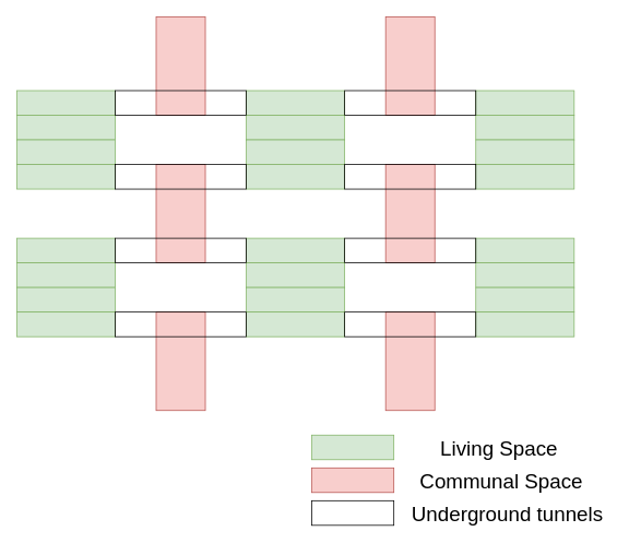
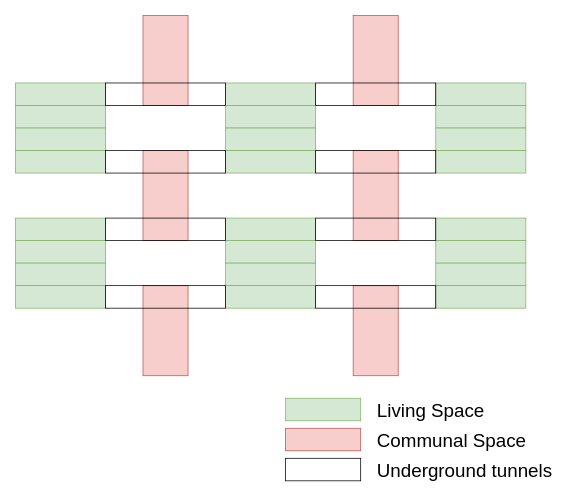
  <mxCell id="0" />
  <mxCell id="1" parent="0" />
  <mxCell id="2" value="" style="rounded=0;whiteSpace=wrap;html=1;fillColor=#f8cecc;strokeColor=#b85450;" vertex="1" parent="1"><mxGeometry x="470" y="200" width="60" height="120" as="geometry" /></mxCell>
  <mxCell id="3" value="" style="rounded=0;whiteSpace=wrap;html=1;fillColor=#f8cecc;strokeColor=#b85450;" vertex="1" parent="1"><mxGeometry x="470" y="380" width="60" height="120" as="geometry" /></mxCell>
  <mxCell id="4" value="" style="rounded=0;whiteSpace=wrap;html=1;fillColor=#f8cecc;strokeColor=#b85450;" vertex="1" parent="1"><mxGeometry x="470" y="20" width="60" height="120" as="geometry" /></mxCell>
  <mxCell id="5" value="" style="rounded=0;whiteSpace=wrap;html=1;fillColor=#f8cecc;strokeColor=#b85450;" vertex="1" parent="1"><mxGeometry x="190" y="20" width="60" height="120" as="geometry" /></mxCell>
  <mxCell id="6" value="" style="rounded=0;whiteSpace=wrap;html=1;fillColor=#d5e8d4;strokeColor=#82b366;" vertex="1" parent="1"><mxGeometry x="300" y="110" width="120" height="30" as="geometry" /></mxCell>
  <mxCell id="7" value="" style="rounded=0;whiteSpace=wrap;html=1;fillColor=#d5e8d4;strokeColor=#82b366;" vertex="1" parent="1"><mxGeometry x="300" y="140" width="120" height="30" as="geometry" /></mxCell>
  <mxCell id="8" value="" style="rounded=0;whiteSpace=wrap;html=1;fillColor=#d5e8d4;strokeColor=#82b366;" vertex="1" parent="1"><mxGeometry x="300" y="170" width="120" height="30" as="geometry" /></mxCell>
  <mxCell id="9" value="" style="rounded=0;whiteSpace=wrap;html=1;fillColor=#d5e8d4;strokeColor=#82b366;" vertex="1" parent="1"><mxGeometry x="300" y="200" width="120" height="30" as="geometry" /></mxCell>
  <mxCell id="10" value="" style="rounded=0;whiteSpace=wrap;html=1;fillColor=#f8cecc;strokeColor=#b85450;" vertex="1" parent="1"><mxGeometry x="190" y="200" width="60" height="120" as="geometry" /></mxCell>
  <mxCell id="11" value="" style="rounded=0;whiteSpace=wrap;html=1;fillColor=#d5e8d4;strokeColor=#82b366;" vertex="1" parent="1"><mxGeometry x="20" y="110" width="120" height="30" as="geometry" /></mxCell>
  <mxCell id="12" value="" style="rounded=0;whiteSpace=wrap;html=1;fillColor=#d5e8d4;strokeColor=#82b366;" vertex="1" parent="1"><mxGeometry x="20" y="140" width="120" height="30" as="geometry" /></mxCell>
  <mxCell id="13" value="" style="rounded=0;whiteSpace=wrap;html=1;fillColor=#d5e8d4;strokeColor=#82b366;" vertex="1" parent="1"><mxGeometry x="20" y="170" width="120" height="30" as="geometry" /></mxCell>
  <mxCell id="14" value="" style="rounded=0;whiteSpace=wrap;html=1;fillColor=#d5e8d4;strokeColor=#82b366;" vertex="1" parent="1"><mxGeometry x="20" y="200" width="120" height="30" as="geometry" /></mxCell>
  <mxCell id="15" value="" style="rounded=0;whiteSpace=wrap;html=1;fillColor=#d5e8d4;strokeColor=#82b366;" vertex="1" parent="1"><mxGeometry x="580" y="110" width="120" height="30" as="geometry" /></mxCell>
  <mxCell id="16" value="" style="rounded=0;whiteSpace=wrap;html=1;fillColor=#d5e8d4;strokeColor=#82b366;" vertex="1" parent="1"><mxGeometry x="580" y="140" width="120" height="30" as="geometry" /></mxCell>
  <mxCell id="17" value="" style="rounded=0;whiteSpace=wrap;html=1;fillColor=#d5e8d4;strokeColor=#82b366;" vertex="1" parent="1"><mxGeometry x="580" y="170" width="120" height="30" as="geometry" /></mxCell>
  <mxCell id="18" value="" style="rounded=0;whiteSpace=wrap;html=1;fillColor=#d5e8d4;strokeColor=#82b366;" vertex="1" parent="1"><mxGeometry x="580" y="200" width="120" height="30" as="geometry" /></mxCell>
  <mxCell id="19" value="" style="rounded=0;whiteSpace=wrap;html=1;fillColor=none;" vertex="1" parent="1"><mxGeometry x="420" y="110" width="160" height="30" as="geometry" /></mxCell>
  <mxCell id="20" value="" style="rounded=0;whiteSpace=wrap;html=1;fillColor=none;" vertex="1" parent="1"><mxGeometry x="420" y="200" width="160" height="30" as="geometry" /></mxCell>
  <mxCell id="21" value="" style="rounded=0;whiteSpace=wrap;html=1;fillColor=none;" vertex="1" parent="1"><mxGeometry x="140" y="110" width="160" height="30" as="geometry" /></mxCell>
  <mxCell id="22" value="" style="rounded=0;whiteSpace=wrap;html=1;fillColor=none;" vertex="1" parent="1"><mxGeometry x="140" y="200" width="160" height="30" as="geometry" /></mxCell>
  <mxCell id="23" value="" style="rounded=0;whiteSpace=wrap;html=1;fillColor=#d5e8d4;strokeColor=#82b366;" vertex="1" parent="1"><mxGeometry x="300" y="290" width="120" height="30" as="geometry" /></mxCell>
  <mxCell id="24" value="" style="rounded=0;whiteSpace=wrap;html=1;fillColor=#d5e8d4;strokeColor=#82b366;" vertex="1" parent="1"><mxGeometry x="300" y="320" width="120" height="30" as="geometry" /></mxCell>
  <mxCell id="25" value="" style="rounded=0;whiteSpace=wrap;html=1;fillColor=#d5e8d4;strokeColor=#82b366;" vertex="1" parent="1"><mxGeometry x="300" y="350" width="120" height="30" as="geometry" /></mxCell>
  <mxCell id="26" value="" style="rounded=0;whiteSpace=wrap;html=1;fillColor=#d5e8d4;strokeColor=#82b366;" vertex="1" parent="1"><mxGeometry x="300" y="380" width="120" height="30" as="geometry" /></mxCell>
  <mxCell id="27" value="" style="rounded=0;whiteSpace=wrap;html=1;fillColor=#f8cecc;strokeColor=#b85450;" vertex="1" parent="1"><mxGeometry x="190" y="380" width="60" height="120" as="geometry" /></mxCell>
  <mxCell id="28" value="" style="rounded=0;whiteSpace=wrap;html=1;fillColor=#d5e8d4;strokeColor=#82b366;" vertex="1" parent="1"><mxGeometry x="20" y="290" width="120" height="30" as="geometry" /></mxCell>
  <mxCell id="29" value="" style="rounded=0;whiteSpace=wrap;html=1;fillColor=#d5e8d4;strokeColor=#82b366;" vertex="1" parent="1"><mxGeometry x="20" y="320" width="120" height="30" as="geometry" /></mxCell>
  <mxCell id="30" value="" style="rounded=0;whiteSpace=wrap;html=1;fillColor=#d5e8d4;strokeColor=#82b366;" vertex="1" parent="1"><mxGeometry x="20" y="350" width="120" height="30" as="geometry" /></mxCell>
  <mxCell id="31" value="" style="rounded=0;whiteSpace=wrap;html=1;fillColor=#d5e8d4;strokeColor=#82b366;" vertex="1" parent="1"><mxGeometry x="20" y="380" width="120" height="30" as="geometry" /></mxCell>
  <mxCell id="32" value="" style="rounded=0;whiteSpace=wrap;html=1;fillColor=#d5e8d4;strokeColor=#82b366;" vertex="1" parent="1"><mxGeometry x="580" y="290" width="120" height="30" as="geometry" /></mxCell>
  <mxCell id="33" value="" style="rounded=0;whiteSpace=wrap;html=1;fillColor=#d5e8d4;strokeColor=#82b366;" vertex="1" parent="1"><mxGeometry x="580" y="320" width="120" height="30" as="geometry" /></mxCell>
  <mxCell id="34" value="" style="rounded=0;whiteSpace=wrap;html=1;fillColor=#d5e8d4;strokeColor=#82b366;" vertex="1" parent="1"><mxGeometry x="580" y="350" width="120" height="30" as="geometry" /></mxCell>
  <mxCell id="35" value="" style="rounded=0;whiteSpace=wrap;html=1;fillColor=#d5e8d4;strokeColor=#82b366;" vertex="1" parent="1"><mxGeometry x="580" y="380" width="120" height="30" as="geometry" /></mxCell>
  <mxCell id="36" value="" style="rounded=0;whiteSpace=wrap;html=1;fillColor=none;" vertex="1" parent="1"><mxGeometry x="420" y="290" width="160" height="30" as="geometry" /></mxCell>
  <mxCell id="37" value="" style="rounded=0;whiteSpace=wrap;html=1;fillColor=none;" vertex="1" parent="1"><mxGeometry x="420" y="380" width="160" height="30" as="geometry" /></mxCell>
  <mxCell id="38" value="" style="rounded=0;whiteSpace=wrap;html=1;fillColor=none;" vertex="1" parent="1"><mxGeometry x="140" y="290" width="160" height="30" as="geometry" /></mxCell>
  <mxCell id="39" value="" style="rounded=0;whiteSpace=wrap;html=1;fillColor=none;" vertex="1" parent="1"><mxGeometry x="140" y="380" width="160" height="30" as="geometry" /></mxCell>
  <mxCell id="40" value="" style="rounded=0;whiteSpace=wrap;html=1;fillColor=#d5e8d4;strokeColor=#82b366;" vertex="1" parent="1"><mxGeometry x="380" y="530" width="100" height="30" as="geometry" /></mxCell>
- <mxCell id="41" value="&lt;font style=&quot;font-size: 25px;&quot;&gt;Living Space&lt;/font&gt;" style="text;html=1;align=left;verticalAlign=middle;whiteSpace=wrap;rounded=0;" vertex="1" parent="1"><mxGeometry x="535" y="530" width="190" height="30" as="geometry" /></mxCell>
+ <mxCell id="41" value="&lt;font style=&quot;font-size: 25px;&quot;&gt;Living Space&lt;/font&gt;" style="text;html=1;align=left;verticalAlign=middle;whiteSpace=wrap;rounded=0;" vertex="1" parent="1"><mxGeometry x="500" y="530" width="190" height="30" as="geometry" /></mxCell>
  <mxCell id="42" value="" style="rounded=0;whiteSpace=wrap;html=1;fillColor=#f8cecc;strokeColor=#b85450;" vertex="1" parent="1"><mxGeometry x="380" y="570" width="100" height="30" as="geometry" /></mxCell>
- <mxCell id="43" value="&lt;font style=&quot;font-size: 25px;&quot;&gt;Communal Space&lt;/font&gt;" style="text;html=1;align=left;verticalAlign=middle;whiteSpace=wrap;rounded=0;" vertex="1" parent="1"><mxGeometry x="510" y="570" width="240" height="30" as="geometry" /></mxCell>
+ <mxCell id="43" value="&lt;font style=&quot;font-size: 25px;&quot;&gt;Communal Space&lt;/font&gt;" style="text;html=1;align=left;verticalAlign=middle;whiteSpace=wrap;rounded=0;" vertex="1" parent="1"><mxGeometry x="500" y="570" width="240" height="30" as="geometry" /></mxCell>
  <mxCell id="44" value="" style="rounded=0;whiteSpace=wrap;html=1;fillColor=none;" vertex="1" parent="1"><mxGeometry x="380" y="610" width="100" height="30" as="geometry" /></mxCell>
  <mxCell id="45" value="&lt;font style=&quot;font-size: 25px;&quot;&gt;Underground tunnels&lt;/font&gt;" style="text;html=1;align=left;verticalAlign=middle;whiteSpace=wrap;rounded=0;" vertex="1" parent="1"><mxGeometry x="500" y="610" width="260" height="30" as="geometry" /></mxCell>
